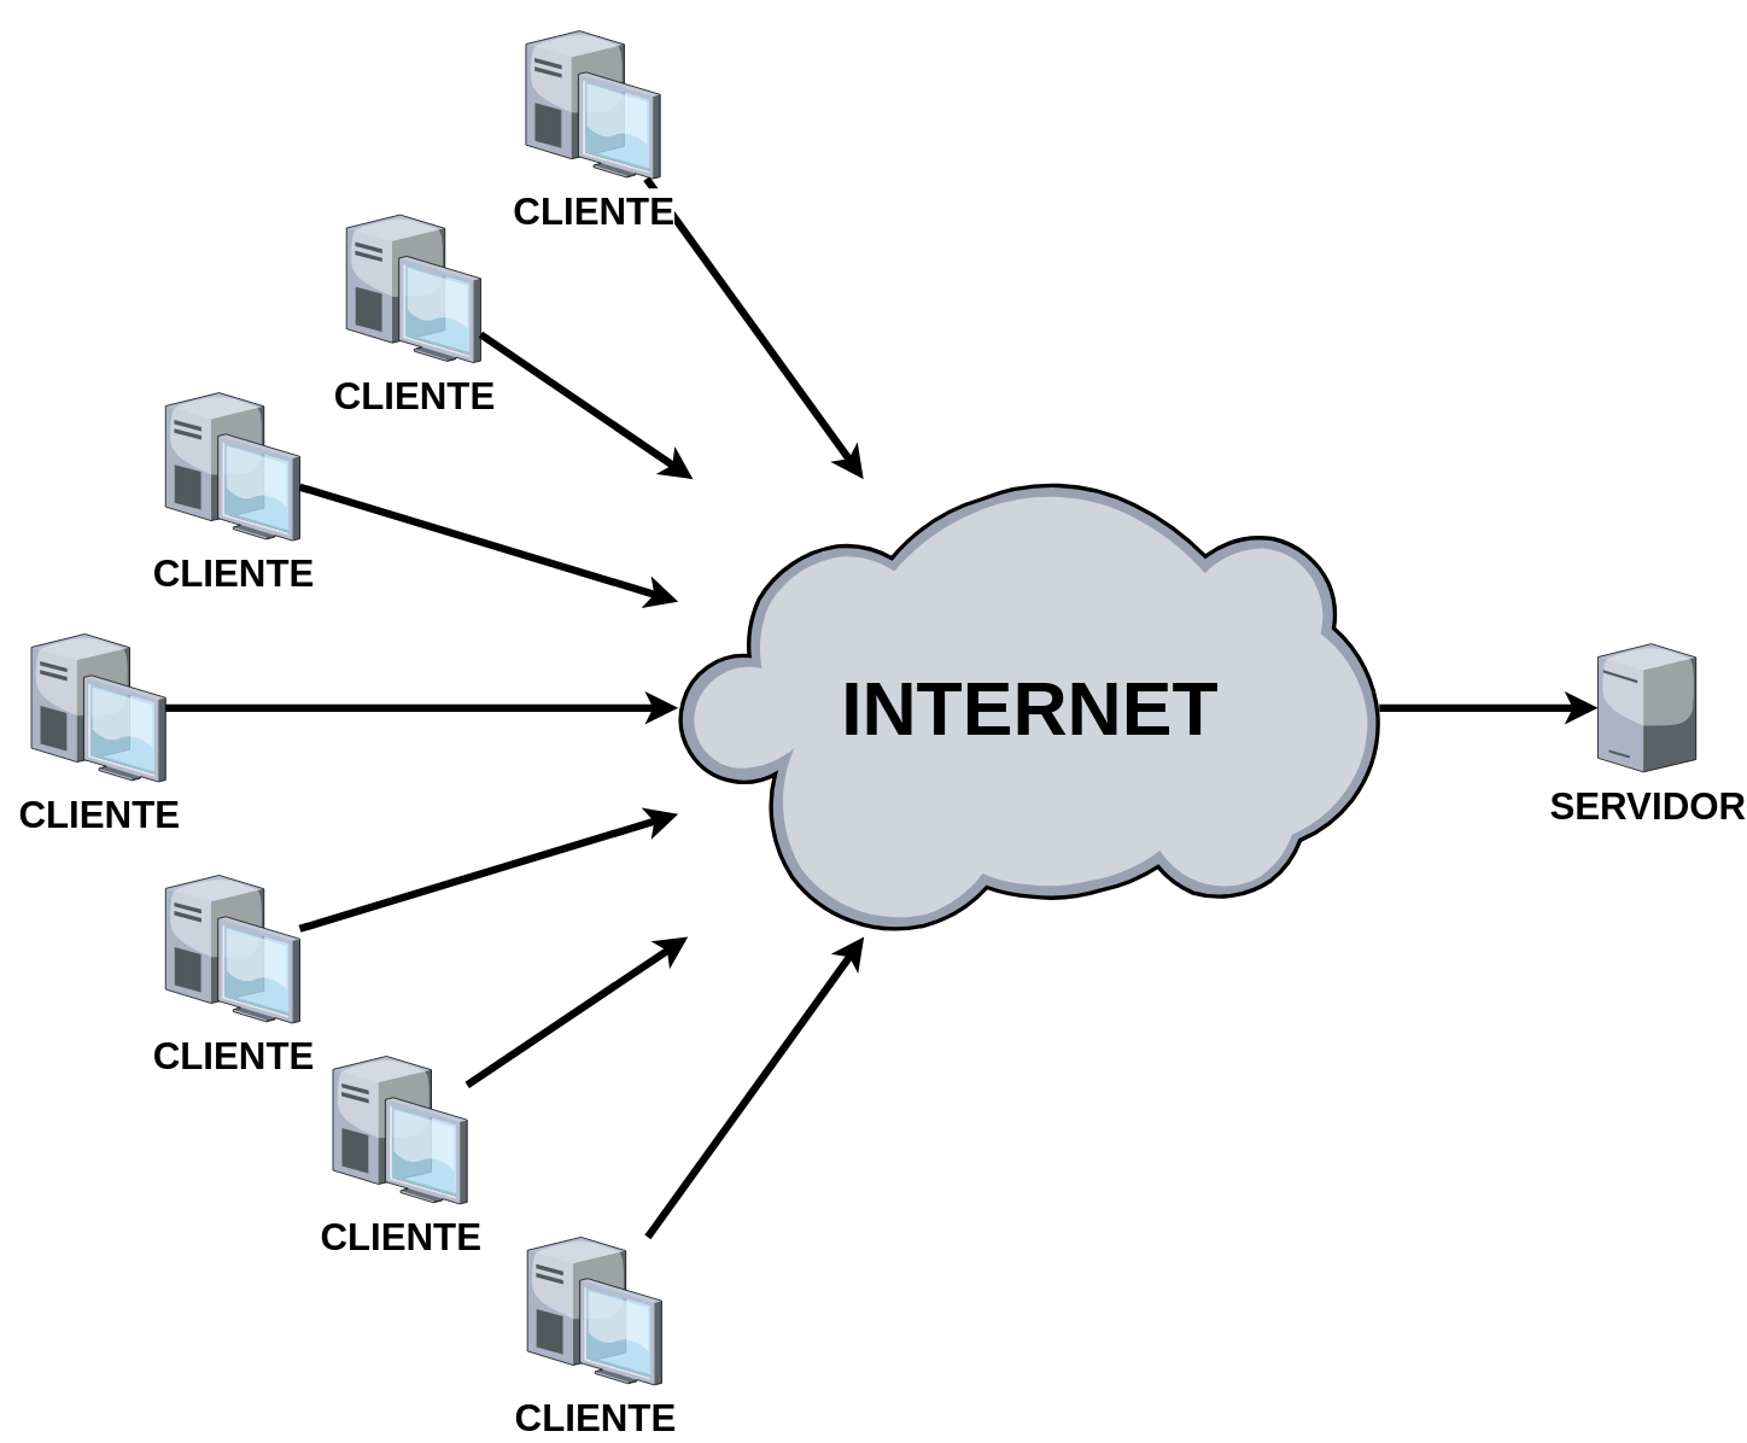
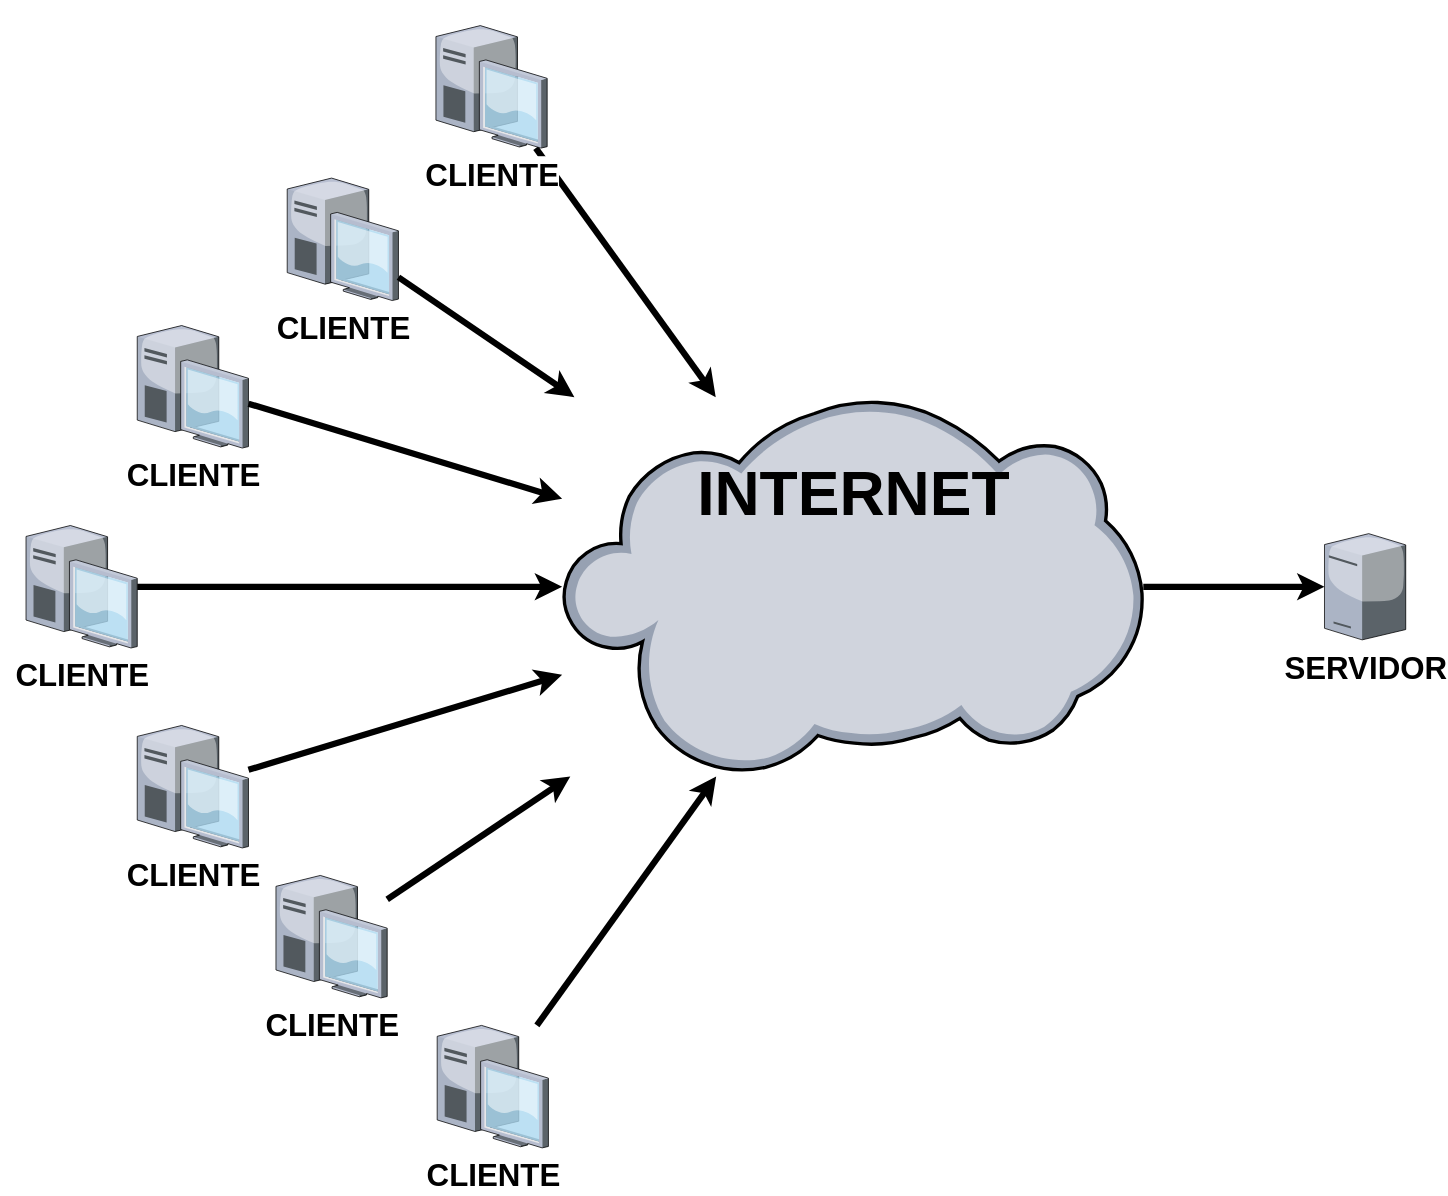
  <mxCell id="0" />
  <mxCell id="1" parent="0" />
  <mxCell id="2" value="" style="endArrow=classic;html=1;strokeWidth=5;" parent="1" source="3" target="11" edge="1"><mxGeometry width="50" height="50" relative="1" as="geometry"><mxPoint x="709" y="480" as="sourcePoint" /><mxPoint x="759" y="430" as="targetPoint" /></mxGeometry></mxCell>
  <mxCell id="3" value="&lt;font style=&quot;font-size: 25px;&quot;&gt;&lt;b style=&quot;font-size: 25px;&quot;&gt;CLIENTE&lt;/b&gt;&lt;/font&gt;" style="verticalLabelPosition=bottom;aspect=fixed;html=1;verticalAlign=top;strokeColor=none;align=center;outlineConnect=0;shape=mxgraph.citrix.desktop;fontSize=25;labelBackgroundColor=#ffffff;labelBorderColor=none;" parent="1" vertex="1"><mxGeometry x="348" y="20" width="89" height="98" as="geometry" /></mxCell>
  <mxCell id="4" value="&lt;b style=&quot;font-size: 25px;&quot;&gt;CLIENTE&lt;/b&gt;" style="verticalLabelPosition=bottom;aspect=fixed;html=1;verticalAlign=top;strokeColor=none;align=center;outlineConnect=0;shape=mxgraph.citrix.desktop;fontSize=25;" parent="1" vertex="1"><mxGeometry x="229" y="142" width="89" height="98" as="geometry" /></mxCell>
  <mxCell id="5" value="&lt;b style=&quot;font-size: 25px;&quot;&gt;CLIENTE&lt;/b&gt;" style="verticalLabelPosition=bottom;aspect=fixed;html=1;verticalAlign=top;strokeColor=none;align=center;outlineConnect=0;shape=mxgraph.citrix.desktop;fontSize=25;" parent="1" vertex="1"><mxGeometry x="109" y="260" width="89" height="98" as="geometry" /></mxCell>
  <mxCell id="6" value="&lt;b style=&quot;font-size: 25px;&quot;&gt;CLIENTE&lt;/b&gt;" style="verticalLabelPosition=bottom;aspect=fixed;html=1;verticalAlign=top;strokeColor=none;align=center;outlineConnect=0;shape=mxgraph.citrix.desktop;fontSize=25;" parent="1" vertex="1"><mxGeometry x="20" y="420" width="89" height="98" as="geometry" /></mxCell>
  <mxCell id="7" value="&lt;b style=&quot;font-size: 25px;&quot;&gt;CLIENTE&lt;/b&gt;" style="verticalLabelPosition=bottom;aspect=fixed;html=1;verticalAlign=top;strokeColor=none;align=center;outlineConnect=0;shape=mxgraph.citrix.desktop;fontSize=25;" parent="1" vertex="1"><mxGeometry x="109" y="580" width="89" height="98" as="geometry" /></mxCell>
  <mxCell id="8" value="&lt;b style=&quot;font-size: 25px;&quot;&gt;CLIENTE&lt;/b&gt;" style="verticalLabelPosition=bottom;aspect=fixed;html=1;verticalAlign=top;strokeColor=none;align=center;outlineConnect=0;shape=mxgraph.citrix.desktop;fontSize=25;" parent="1" vertex="1"><mxGeometry x="220" y="700" width="89" height="98" as="geometry" /></mxCell>
  <mxCell id="9" value="&lt;b style=&quot;font-size: 25px;&quot;&gt;CLIENTE&lt;/b&gt;" style="verticalLabelPosition=bottom;aspect=fixed;html=1;verticalAlign=top;strokeColor=none;align=center;outlineConnect=0;shape=mxgraph.citrix.desktop;fontSize=25;" parent="1" vertex="1"><mxGeometry x="349" y="820" width="89" height="98" as="geometry" /></mxCell>
  <mxCell id="10" value="&lt;b style=&quot;font-size: 25px;&quot;&gt;&lt;font style=&quot;font-size: 25px;&quot;&gt;SERVIDOR&lt;/font&gt;&lt;/b&gt;" style="verticalLabelPosition=bottom;aspect=fixed;html=1;verticalAlign=top;strokeColor=none;align=center;outlineConnect=0;shape=mxgraph.citrix.license_server;fontSize=25;" parent="1" vertex="1"><mxGeometry x="1059" y="426.5" width="65" height="85" as="geometry" /></mxCell>
  <mxCell id="11" value="" style="verticalLabelPosition=bottom;aspect=fixed;html=1;verticalAlign=top;strokeColor=none;align=center;outlineConnect=0;shape=mxgraph.citrix.cloud;" parent="1" vertex="1"><mxGeometry x="449" y="317.27" width="465" height="303.47" as="geometry" /></mxCell>
  <mxCell id="12" value="" style="endArrow=classic;html=1;strokeWidth=5;" parent="1" source="4" target="11" edge="1"><mxGeometry width="50" height="50" relative="1" as="geometry"><mxPoint x="359.002" y="190" as="sourcePoint" /><mxPoint x="502.973" y="389.27" as="targetPoint" /></mxGeometry></mxCell>
  <mxCell id="13" value="" style="endArrow=classic;html=1;strokeWidth=5;" parent="1" source="5" target="11" edge="1"><mxGeometry width="50" height="50" relative="1" as="geometry"><mxPoint x="229.002" y="330" as="sourcePoint" /><mxPoint x="372.973" y="529.27" as="targetPoint" /></mxGeometry></mxCell>
  <mxCell id="14" value="" style="endArrow=classic;html=1;strokeWidth=5;" parent="1" source="6" target="11" edge="1"><mxGeometry width="50" height="50" relative="1" as="geometry"><mxPoint x="239.002" y="460" as="sourcePoint" /><mxPoint x="382.973" y="659.27" as="targetPoint" /></mxGeometry></mxCell>
  <mxCell id="15" value="" style="endArrow=classic;html=1;strokeWidth=5;" parent="1" source="7" target="11" edge="1"><mxGeometry width="50" height="50" relative="1" as="geometry"><mxPoint x="437.902" y="128" as="sourcePoint" /><mxPoint x="459" y="690" as="targetPoint" /></mxGeometry></mxCell>
  <mxCell id="16" value="" style="endArrow=classic;html=1;strokeWidth=5;" parent="1" source="8" target="11" edge="1"><mxGeometry width="50" height="50" relative="1" as="geometry"><mxPoint x="447.902" y="138" as="sourcePoint" /><mxPoint x="591.873" y="337.27" as="targetPoint" /></mxGeometry></mxCell>
  <mxCell id="17" value="" style="endArrow=classic;html=1;strokeWidth=5;" parent="1" source="9" target="11" edge="1"><mxGeometry width="50" height="50" relative="1" as="geometry"><mxPoint x="413.07" y="820" as="sourcePoint" /><mxPoint x="601.873" y="347.27" as="targetPoint" /></mxGeometry></mxCell>
  <mxCell id="18" value="" style="endArrow=classic;html=1;strokeWidth=5;" parent="1" source="11" target="10" edge="1"><mxGeometry width="50" height="50" relative="1" as="geometry"><mxPoint x="423.07" y="830" as="sourcePoint" /><mxPoint x="611.873" y="357.27" as="targetPoint" /></mxGeometry></mxCell>
- <mxCell id="19" value="&lt;font style=&quot;font-size: 50px&quot;&gt;&lt;b&gt;INTERNET&lt;/b&gt;&lt;/font&gt;" style="text;html=1;align=center;verticalAlign=middle;resizable=0;points=[];autosize=1;" parent="1" vertex="1"><mxGeometry x="546.5" y="454.01" width="270" height="30" as="geometry" /></mxCell>
+ <mxCell id="19" value="&lt;font style=&quot;font-size: 50px&quot;&gt;&lt;b&gt;INTERNET&lt;/b&gt;&lt;/font&gt;" style="text;html=1;align=center;verticalAlign=middle;resizable=0;points=[];autosize=1;" parent="1" vertex="1"><mxGeometry x="546.5" y="379.01" width="270" height="30" as="geometry" /></mxCell>
